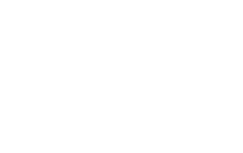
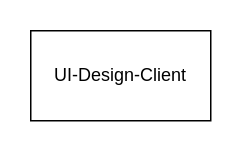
  <mxCell id="0" />
  <mxCell id="1" parent="0" />
+ <mxCell id="2" value="UI-Design-Client" style="rounded=0;whiteSpace=wrap;html=1;" vertex="1" parent="1"><mxGeometry x="20" y="20" width="120" height="60" as="geometry" /></mxCell>
